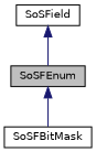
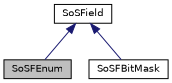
  digraph {
    node [color=black fillcolor=white fontname=Helvetica fontsize=10 shape=record style=filled]
    edge [color=midnightblue dir=back fontname=Helvetica fontsize=10 labelfontname=Helvetica labelfontsize=10 style=solid]
    n1 [fillcolor=grey75 fontcolor=black height=0.2 label=SoSFEnum width=0.4]
    n2 [height=0.2 label=SoSFBitMask width=0.4]
    n3 [height=0.2 label=SoSField width=0.4]
-   n1 -> n2
+   n3 -> n2
    n3 -> n1
  }
